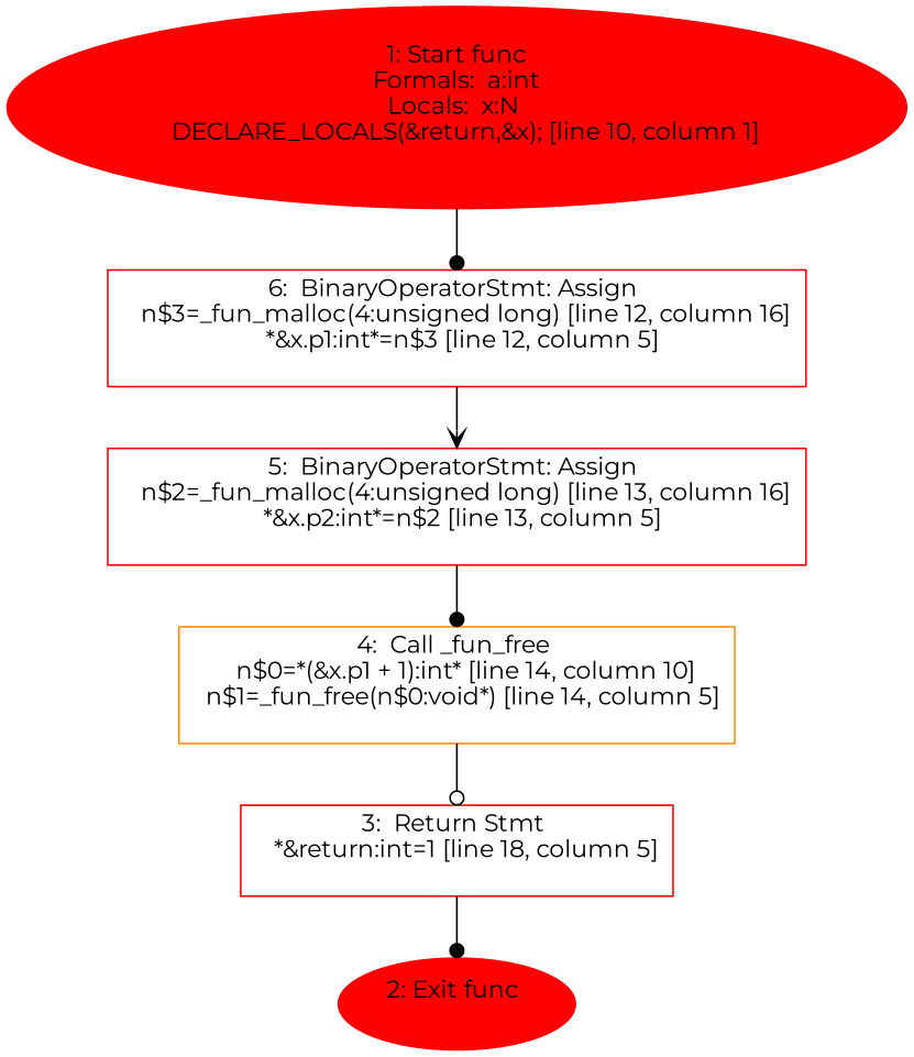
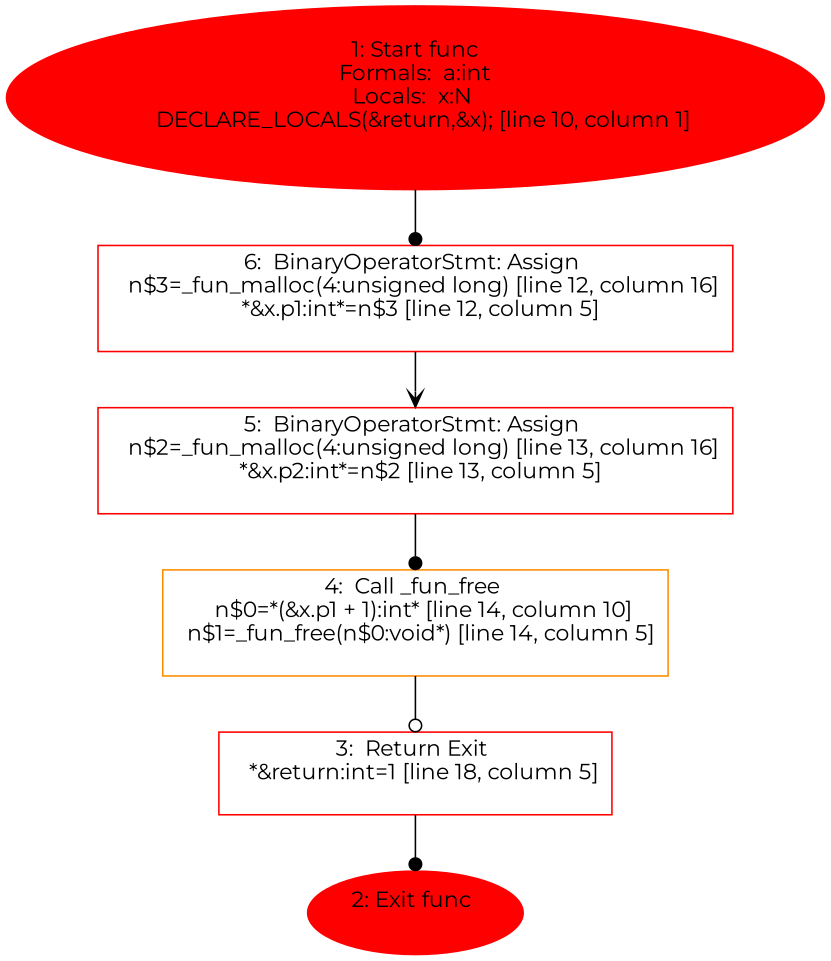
  digraph {
    fontname=Montserrat
    node [color=red fontname=Montserrat shape=box]
    edge [arrowhead=dot fontname=Montserrat]
    n1 [label="1: Start func\nFormals:  a:int\nLocals:  x:N \n   DECLARE_LOCALS(&return,&x); [line 10, column 1]\n " style=filled shape=""]
    n2 [label="6:  BinaryOperatorStmt: Assign \n   n$3=_fun_malloc(4:unsigned long) [line 12, column 16]\n  *&x.p1:int*=n$3 [line 12, column 5]\n "]
    n3 [label="5:  BinaryOperatorStmt: Assign \n   n$2=_fun_malloc(4:unsigned long) [line 13, column 16]\n  *&x.p2:int*=n$2 [line 13, column 5]\n "]
    n4 [label="2: Exit func \n  " style=filled shape=""]
-   n5 [label="3:  Return Stmt \n   *&return:int=1 [line 18, column 5]\n "]
+   n5 [label="3:  Return Exit \n   *&return:int=1 [line 18, column 5]\n "]
    n6 [label="4:  Call _fun_free \n   n$0=*(&x.p1 + 1):int* [line 14, column 10]\n  n$1=_fun_free(n$0:void*) [line 14, column 5]\n " color=darkorange]
    n1 -> n2
    n2 -> n3 [arrowhead=vee]
    n3 -> n6
    n5 -> n4
    n6 -> n5 [arrowhead=odot]
  }
